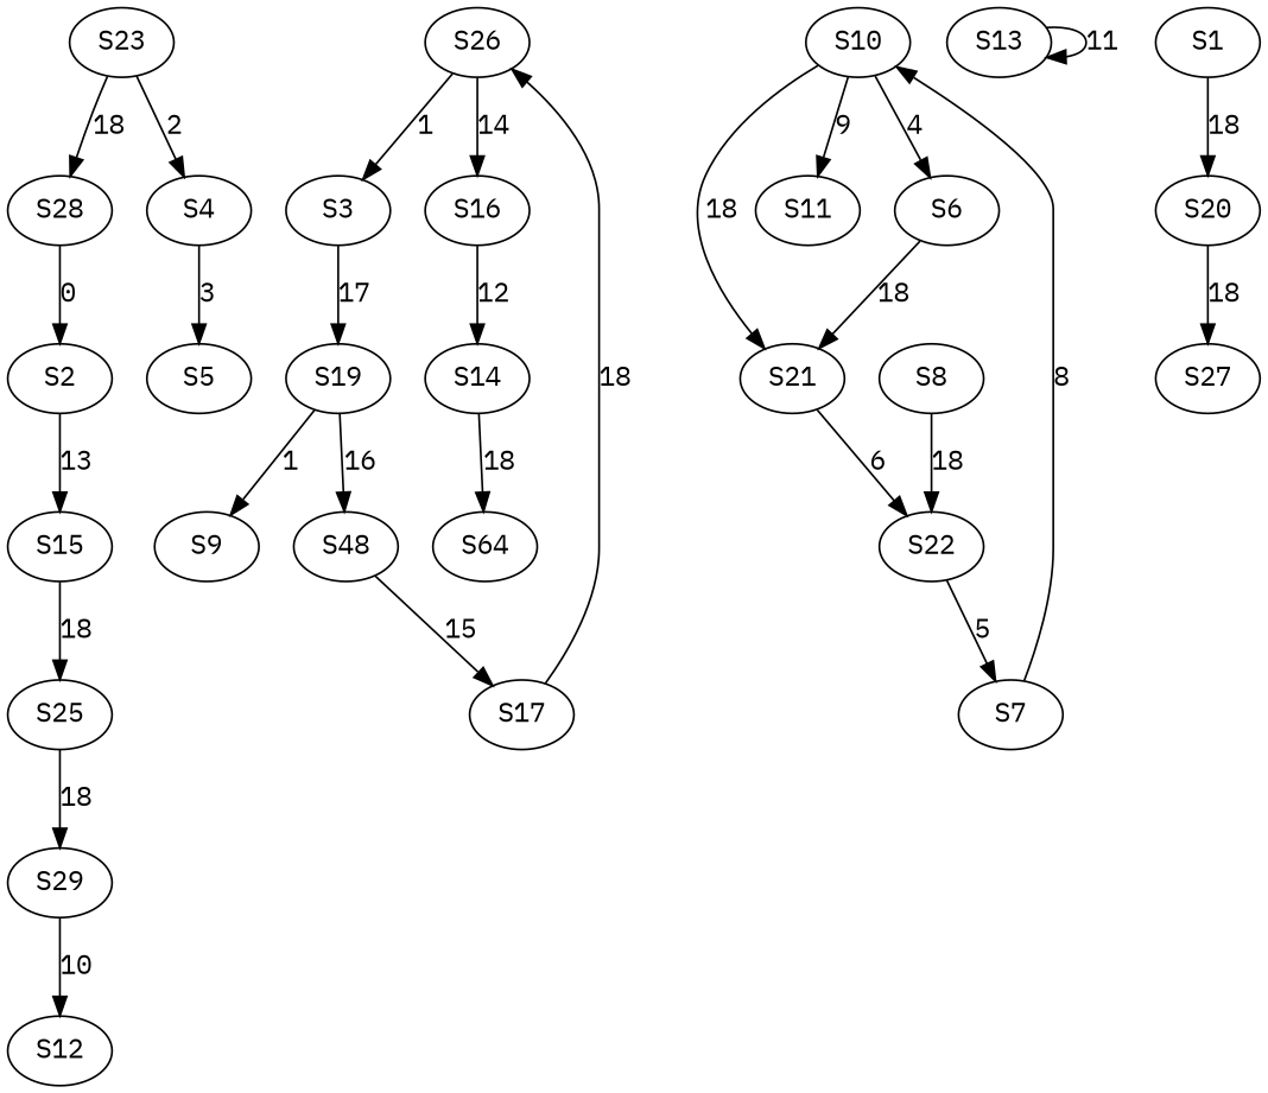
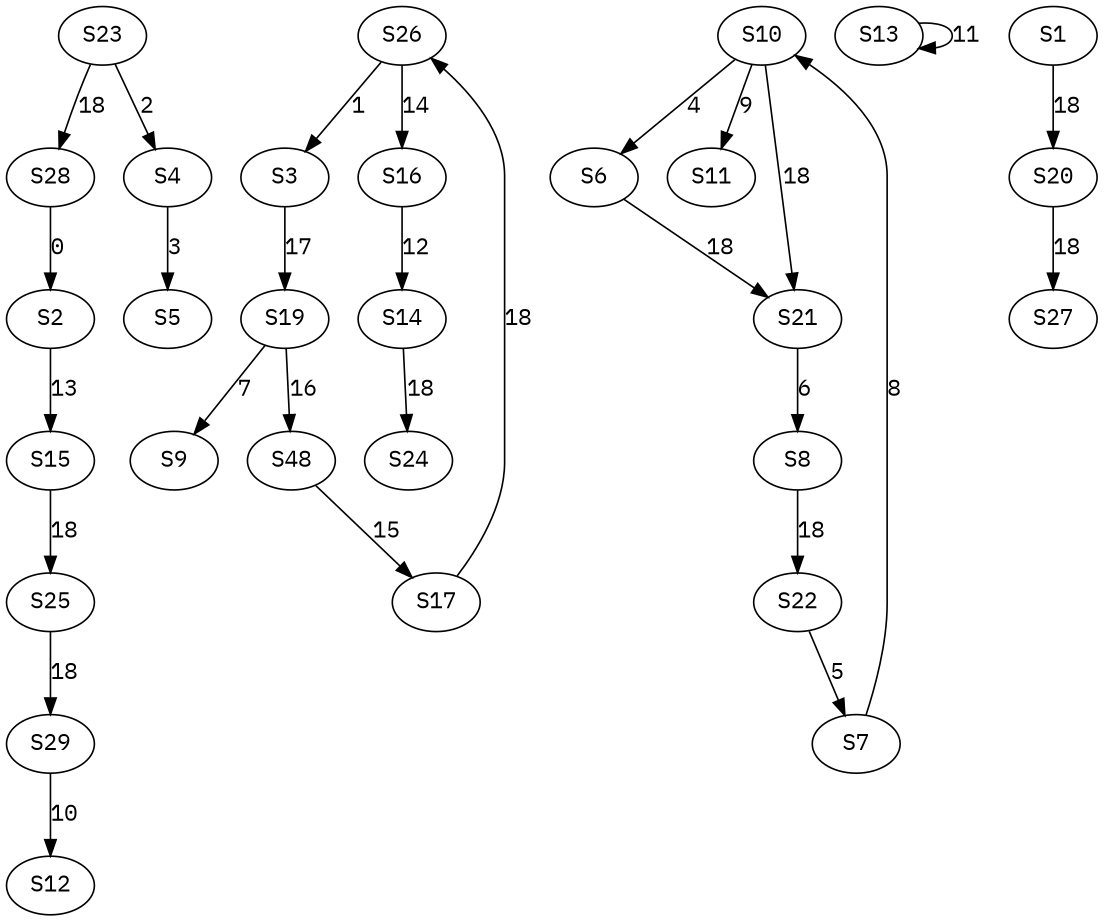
  strict digraph {
    fontname="IBM Plex Mono"
    node [fontname="IBM Plex Mono"]
    edge [fontname="IBM Plex Mono"]
    S28
    S2
    S15
    S25
    S26
    S3
    S16
    S19
    S14
    S9
    n11 [label=S48]
    S23
    S4
    S5
    S10
    S6
    S11
    S21
    S8
    S22
    S7
    S17
    S29
    S12
    S13
-   S24 [label=S64]
+   S24
    S1
    S20
    S27
    S28 -> S2 [label=0]
    S2 -> S15 [label=13]
    S15 -> S25 [label=18]
    S25 -> S29 [label=18]
    S26 -> S3 [label=1]
    S26 -> S16 [label=14]
    S3 -> S19 [label=17]
    S16 -> S14 [label=12]
-   S19 -> S9 [label=1]
+   S19 -> S9 [label=7]
    S19 -> n11 [label=16]
    S14 -> S24 [label=18]
    n11 -> S17 [label=15]
    S23 -> S28 [label=18]
    S23 -> S4 [label=2]
    S4 -> S5 [label=3]
    S10 -> S6 [label=4]
    S10 -> S11 [label=9]
    S10 -> S21 [label=18]
    S6 -> S21 [label=18]
-   S21 -> S22 [label=6]
+   S21 -> S8 [label=6]
    S8 -> S22 [label=18]
    S22 -> S7 [label=5]
    S7 -> S10 [label=8]
    S17 -> S26 [label=18]
    S29 -> S12 [label=10]
    S13 -> S13 [label=11]
    S1 -> S20 [label=18]
    S20 -> S27 [label=18]
  }
